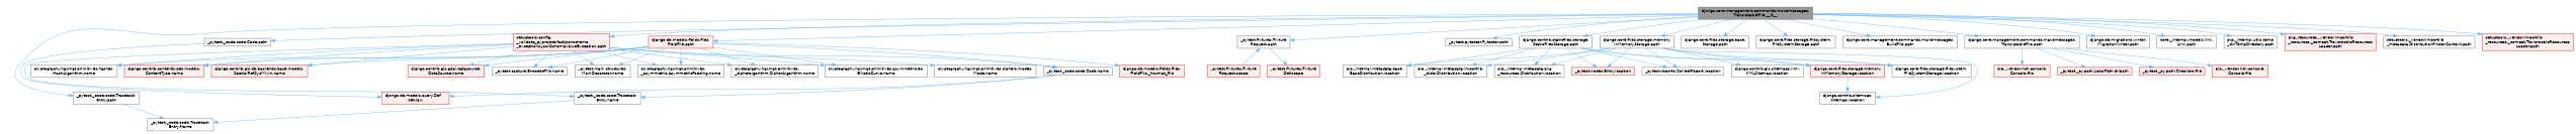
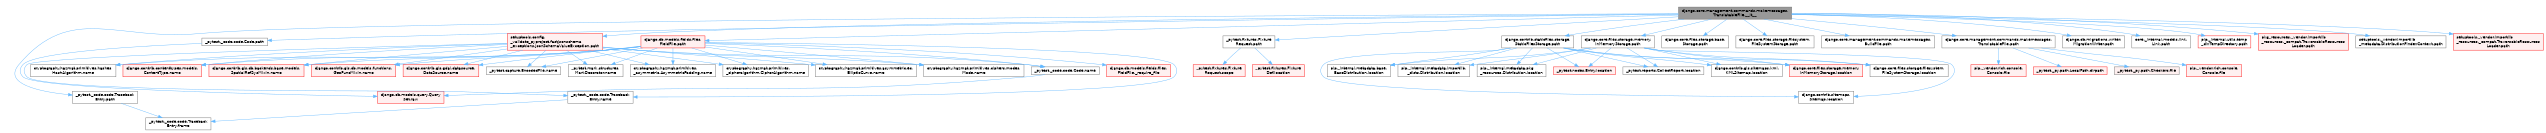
  digraph {
    rankdir=TB
    node [color=grey40 fillcolor=white fontname=Helvetica fontsize=10 shape=box style=filled]
    edge [color=steelblue1 fontname=Helvetica fontsize=10 labelfontname=Helvetica labelfontsize=10 style=solid]
    n1 [color=gray40 fillcolor=grey60 fontcolor=black height=0.2 label="django.core.management.commands.makemessages.\lTranslatableFile.__lt__" width=0.4]
    n2 [height=0.2 label="_pytest._code.code.Code.path" width=0.4]
    n3 [height=0.2 label="_pytest._code.code.Traceback\lEntry.path" width=0.4]
    n4 [height=0.2 label="_pytest.fixtures.Fixture\lRequest.path" width=0.4]
-   n5 [height=0.2 label="_pytest.pytester.Pytester.path" width=0.4]
    n6 [height=0.2 label="django.contrib.staticfiles.storage.\lStaticFilesStorage.path" width=0.4]
    n7 [height=0.2 label="django.core.files.storage.base.\lStorage.path" width=0.4]
    n8 [height=0.2 label="django.core.files.storage.filesystem.\lFileSystemStorage.path" width=0.4]
    n9 [height=0.2 label="django.core.files.storage.memory.\lInMemoryStorage.path" width=0.4]
    n10 [height=0.2 label="django.core.management.commands.makemessages.\lBuildFile.path" width=0.4]
    n11 [height=0.2 label="django.core.management.commands.makemessages.\lTranslatableFile.path" width=0.4]
    n12 [height=0.2 label="django.db.migrations.writer.\lMigrationWriter.path" width=0.4]
    n13 [color=red fillcolor="#FFF0F0" height=0.2 label="django.db.models.fields.files.\lFieldFile.path" width=0.4]
    n14 [height=0.2 label="core._internal.models.link.\lLink.path" width=0.4]
-   n15 [height=0.2 label="pip._internal.utils.temp\l_dir.TempDirectory.path" width=0.4]
+   n15 [color=red height=0.2 label="pip._internal.utils.temp\l_dir.TempDirectory.path" width=0.4]
    n16 [color=red fillcolor="#FFF0F0" height=0.2 label="pkg_resources._vendor.importlib\l_resources._compat.TraversableResources\lLoader.path" width=0.4]
    n17 [height=0.2 label="setuptools._vendor.importlib\l_metadata.DistributionFinder.Context.path" width=0.4]
    n18 [color=red fillcolor="#FFF0F0" height=0.2 label="setuptools._vendor.importlib\l_resources._compat.TraversableResources\lLoader.path" width=0.4]
    n19 [color=red fillcolor="#FFF0F0" height=0.2 label="setuptools.config.\l_validate_pyproject.fastjsonschema\l_exceptions.JsonSchemaValueException.path" width=0.4]
-   n20 [color=red fillcolor="#FFF0F0" height=0.2 label="django.db.models.query.Def\lSet.raw" width=0.4]
+   n20 [color=red fillcolor="#FFF0F0" height=0.2 label="django.db.models.query.Query\lSet.raw" width=0.4]
    n21 [height=0.2 label="_pytest._code.code.Traceback\lEntry.frame" width=0.4]
-   n22 [color=red fillcolor="#FFF0F0" height=0.2 label="_pytest.fixtures.Fixture\lDef.scope" width=0.4]
+   n22 [color=red fillcolor="#FFF0F0" height=0.2 label="_pytest.fixtures.Fixture\lDef.location" width=0.4]
    n23 [color=red fillcolor="#FFF0F0" height=0.2 label="_pytest.fixtures.Fixture\lRequest.scope" width=0.4]
    n24 [color=red fillcolor="#FFF0F0" height=0.2 label="_pytest.nodes.Entry.location" width=0.4]
    n25 [height=0.2 label="_pytest.reports.CollectReport.location" width=0.4]
    n26 [height=0.2 label="django.contrib.gis.sitemaps.kml.\lKMLSitemap.location" width=0.4]
    n27 [height=0.2 label="django.contrib.sitemaps.\lSitemap.location" width=0.4]
    n28 [height=0.2 label="django.core.files.storage.filesystem.\lFileSystemStorage.location" width=0.4]
    n29 [color=red fillcolor="#FFF0F0" height=0.2 label="django.core.files.storage.memory.\lInMemoryStorage.location" width=0.4]
    n30 [height=0.2 label="pip._internal.metadata.base.\lBaseDistribution.location" width=0.4]
    n31 [height=0.2 label="pip._internal.metadata.importlib.\l_dists.Distribution.location" width=0.4]
    n32 [height=0.2 label="pip._internal.metadata.pkg\l_resources.Distribution.location" width=0.4]
    n33 [color=red fillcolor="#FFF0F0" height=0.2 label="_pytest._py.path.LocalPath.dirpath" width=0.4]
-   n34 [color=red fillcolor="#FFF0F0" height=0.2 label="_pytest._py.path.Checkers.file" width=0.4]
+   n34 [fillcolor="#FFF0F0" height=0.2 label="_pytest._py.path.Checkers.file" width=0.4]
    n35 [color=red fillcolor="#FFF0F0" height=0.2 label="pip._vendor.rich.console.\lConsole.file" width=0.4]
    n36 [color=red fillcolor="#FFF0F0" height=0.2 label="pip._vendor.rich.console.\lConsole.file" width=0.4]
-   n37 [color=red fillcolor="#FFF0F0" height=0.2 label="django.db.models.fields.files.\lFieldFile._hazmat_file" width=0.4]
+   n37 [color=red fillcolor="#FFF0F0" height=0.2 label="django.db.models.fields.files.\lFieldFile._require_file" width=0.4]
    n38 [height=0.2 label="_pytest._code.code.Code.name" width=0.4]
    n39 [height=0.2 label="_pytest._code.code.Traceback\lEntry.name" width=0.4]
    n40 [height=0.2 label="_pytest.capture.EncodedFile.name" width=0.4]
    n41 [height=0.2 label="_pytest.mark.structures.\lMarkDecorator.name" width=0.4]
    n42 [height=0.2 label="cryptography.hazmat.primitives.\l_asymmetric.AsymmetricPadding.name" width=0.4]
    n43 [height=0.2 label="cryptography.hazmat.primitives.\l_cipheralgorithm.CipherAlgorithm.name" width=0.4]
    n44 [height=0.2 label="cryptography.hazmat.primitives.asymmetric.ec.\lEllipticCurve.name" width=0.4]
    n45 [height=0.2 label="cryptography.hazmat.primitives.ciphers.modes.\lMode.name" width=0.4]
    n46 [height=0.2 label="cryptography.hazmat.primitives.hashes.\lHashAlgorithm.name" width=0.4]
    n47 [color=red fillcolor="#FFF0F0" height=0.2 label="django.contrib.contenttypes.models.\lContentType.name" width=0.4]
    n48 [color=red fillcolor="#FFF0F0" height=0.2 label="django.contrib.gis.db.backends.base.models.\lSpatialRefSysMixin.name" width=0.4]
+   n49 [color=red fillcolor="#FFF0F0" height=0.2 label="django.contrib.gis.db.models.functions.\lGeoFuncMixin.name" width=0.4]
    n50 [color=red fillcolor="#FFF0F0" height=0.2 label="django.contrib.gis.gdal.datasource.\lDataSource.name" width=0.4]
    n1 -> n2
    n1 -> n3
    n1 -> n4
-   n1 -> n5
    n1 -> n6
    n1 -> n7
    n1 -> n8
    n1 -> n9
    n1 -> n10
    n1 -> n11
    n1 -> n12
    n1 -> n13
    n1 -> n14
    n1 -> n15
    n1 -> n16
    n1 -> n17
    n1 -> n18
    n1 -> n19
    n2 -> n20
    n3 -> n21
    n4 -> n22
-   n23 -> n4
+   n4 -> n23
    n6 -> n24
    n6 -> n25
-   n29 -> n27
+   n6 -> n26
+   n6 -> n27
    n6 -> n28
    n6 -> n29
    n6 -> n30
    n6 -> n31
    n6 -> n32
    n9 -> n24
    n9 -> n25
    n9 -> n26
    n9 -> n27
    n9 -> n28
    n9 -> n29
    n9 -> n30
    n9 -> n31
    n9 -> n32
    n11 -> n33
    n11 -> n34
    n11 -> n35
    n11 -> n36
    n13 -> n37
    n13 -> n38
-   n38 -> n39
+   n13 -> n39
    n13 -> n40
    n13 -> n41
    n13 -> n42
    n13 -> n43
    n13 -> n44
+   n13 -> n45
    n13 -> n46
    n13 -> n47
    n13 -> n48
+   n13 -> n49
    n13 -> n50
    n19 -> n38
    n19 -> n39
    n19 -> n40
    n19 -> n41
    n19 -> n42
    n19 -> n43
    n19 -> n44
    n19 -> n45
    n19 -> n46
    n19 -> n47
    n19 -> n48
+   n19 -> n49
    n19 -> n50
    n38 -> n20
    n39 -> n21
  }
